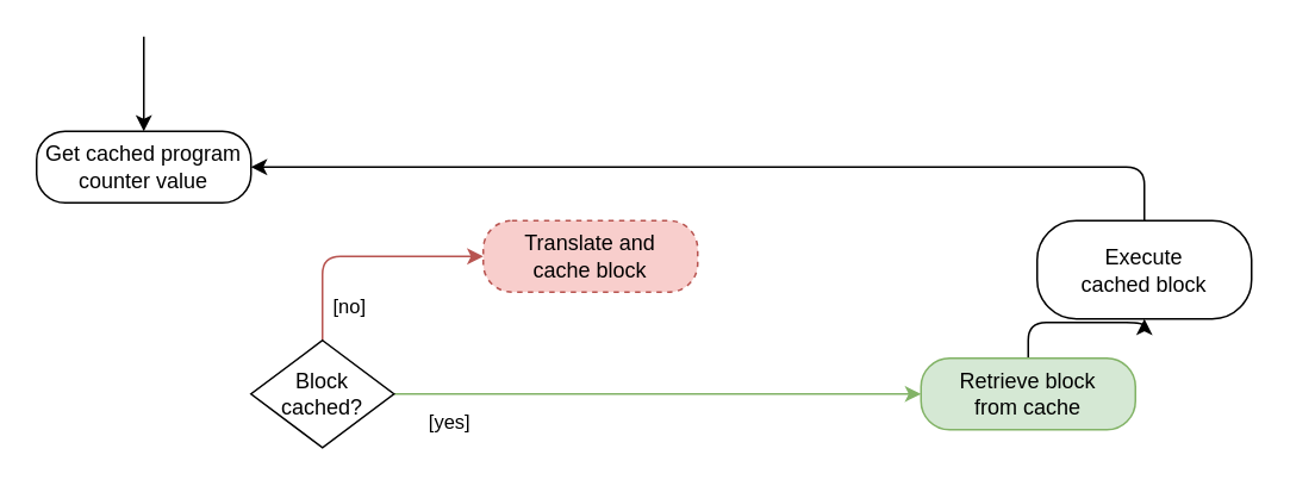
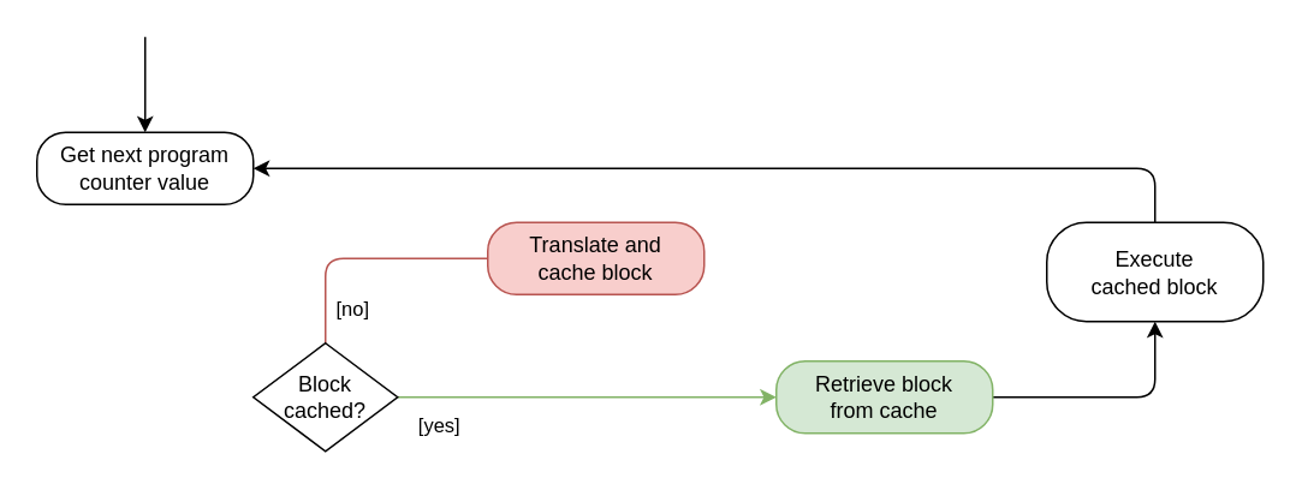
  <mxCell id="0" />
  <mxCell id="1" parent="0" />
  <mxCell id="2" style="edgeStyle=orthogonalEdgeStyle;rounded=1;orthogonalLoop=1;jettySize=auto;html=1;entryX=0.5;entryY=0;entryDx=0;entryDy=0;" parent="1" target="3" edge="1"><mxGeometry relative="1" as="geometry"><Array as="points"><mxPoint x="80" y="20" /></Array><mxPoint x="80" y="20" as="sourcePoint" /></mxGeometry></mxCell>
- <mxCell id="3" value="Get cached program counter value" style="rounded=1;whiteSpace=wrap;html=1;arcSize=40;" parent="1" vertex="1"><mxGeometry x="20" y="73" width="120" height="40" as="geometry" /></mxCell>
+ <mxCell id="3" value="Get next program counter value" style="rounded=1;whiteSpace=wrap;html=1;arcSize=40;" parent="1" vertex="1"><mxGeometry x="20" y="73" width="120" height="40" as="geometry" /></mxCell>
  <mxCell id="4" style="edgeStyle=orthogonalEdgeStyle;rounded=1;orthogonalLoop=1;jettySize=auto;html=1;entryX=0.5;entryY=1;entryDx=0;entryDy=0;" parent="1" source="5" target="13" edge="1"><mxGeometry relative="1" as="geometry" /></mxCell>
- <mxCell id="5" value="Retrieve block&lt;br&gt;from cache" style="rounded=1;whiteSpace=wrap;html=1;arcSize=40;fillColor=#d5e8d4;strokeColor=#82b366;" parent="1" vertex="1"><mxGeometry x="515" y="200" width="120" height="40" as="geometry" /></mxCell>
- <mxCell id="6" style="edgeStyle=orthogonalEdgeStyle;rounded=1;orthogonalLoop=1;jettySize=auto;html=1;entryX=0;entryY=0.5;entryDx=0;entryDy=0;exitX=0.5;exitY=0;exitDx=0;exitDy=0;fillColor=#f8cecc;strokeColor=#b85450;" parent="1" source="10" target="11" edge="1"><mxGeometry relative="1" as="geometry" /></mxCell>
+ <mxCell id="5" value="Retrieve block&lt;br&gt;from cache" style="rounded=1;whiteSpace=wrap;html=1;arcSize=40;fillColor=#d5e8d4;strokeColor=#82b366;" parent="1" vertex="1"><mxGeometry x="430" y="200" width="120" height="40" as="geometry" /></mxCell>
+ <mxCell id="6" style="edgeStyle=orthogonalEdgeStyle;rounded=1;orthogonalLoop=1;jettySize=auto;html=1;entryX=0;entryY=0.5;entryDx=0;entryDy=0;exitX=0.5;exitY=0;exitDx=0;exitDy=0;fillColor=#f8cecc;strokeColor=#b85450;endArrow=none;" parent="1" source="10" target="11" edge="1"><mxGeometry relative="1" as="geometry" /></mxCell>
  <mxCell id="7" value="[no]" style="edgeLabel;html=1;align=center;verticalAlign=middle;resizable=0;points=[];" parent="6" vertex="1" connectable="0"><mxGeometry x="-0.704" y="-1" relative="1" as="geometry"><mxPoint x="13" as="offset" /></mxGeometry></mxCell>
  <mxCell id="8" style="edgeStyle=orthogonalEdgeStyle;rounded=1;orthogonalLoop=1;jettySize=auto;html=1;entryX=0;entryY=0.5;entryDx=0;entryDy=0;fillColor=#d5e8d4;strokeColor=#82b366;" parent="1" source="10" target="5" edge="1"><mxGeometry relative="1" as="geometry" /></mxCell>
  <mxCell id="9" value="[yes]" style="edgeLabel;html=1;align=center;verticalAlign=middle;resizable=0;points=[];" parent="8" vertex="1" connectable="0"><mxGeometry x="-0.794" relative="1" as="geometry"><mxPoint y="15" as="offset" /></mxGeometry></mxCell>
  <mxCell id="10" value="Block cached?" style="rhombus;whiteSpace=wrap;html=1;" parent="1" vertex="1"><mxGeometry x="140" y="190" width="80" height="60" as="geometry" /></mxCell>
- <mxCell id="11" value="Translate and&lt;br&gt;cache block" style="rounded=1;whiteSpace=wrap;html=1;arcSize=40;fillColor=#f8cecc;strokeColor=#b85450;dashed=1;" parent="1" vertex="1"><mxGeometry x="270" y="123" width="120" height="40" as="geometry" /></mxCell>
+ <mxCell id="11" value="Translate and&lt;br&gt;cache block" style="rounded=1;whiteSpace=wrap;html=1;arcSize=40;fillColor=#f8cecc;strokeColor=#b85450;" parent="1" vertex="1"><mxGeometry x="270" y="123" width="120" height="40" as="geometry" /></mxCell>
  <mxCell id="12" style="edgeStyle=orthogonalEdgeStyle;rounded=1;orthogonalLoop=1;jettySize=auto;html=1;entryX=1;entryY=0.5;entryDx=0;entryDy=0;" parent="1" source="13" target="3" edge="1"><mxGeometry relative="1" as="geometry"><Array as="points"><mxPoint x="640" y="93" /></Array></mxGeometry></mxCell>
  <mxCell id="13" value="Execute&lt;br&gt;cached block" style="rounded=1;whiteSpace=wrap;html=1;arcSize=40;" parent="1" vertex="1"><mxGeometry x="580" y="123" width="120" height="55" as="geometry" /></mxCell>
